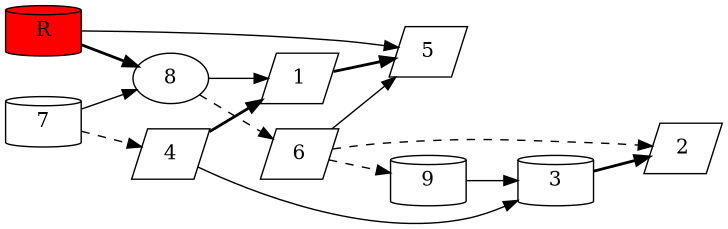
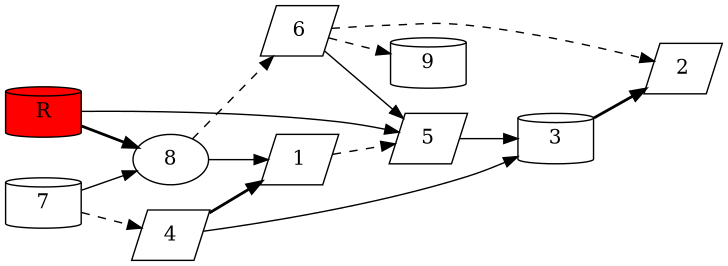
  digraph {
    rankdir=LR
    node [shape=parallelogram]
    edge [style=solid]
    1
    5
    3 [shape=cylinder]
    2
    4
    6
    9 [shape=cylinder]
    7 [shape=cylinder]
    8 [shape=ellipse]
    R [fillcolor="#ff0000" shape=cylinder style=filled]
-   1 -> 5 [style=bold]
-   9 -> 3
+   1 -> 5 [style=dashed]
+   5 -> 3
    3 -> 2 [style=bold]
    4 -> 1 [style=bold]
    4 -> 3
    6 -> 5
    6 -> 2 [style=dashed]
    6 -> 9 [style=dashed]
    7 -> 4 [style=dashed]
    7 -> 8
    8 -> 1
    8 -> 6 [style=dashed]
    R -> 5
    R -> 8 [style=bold]
  }
